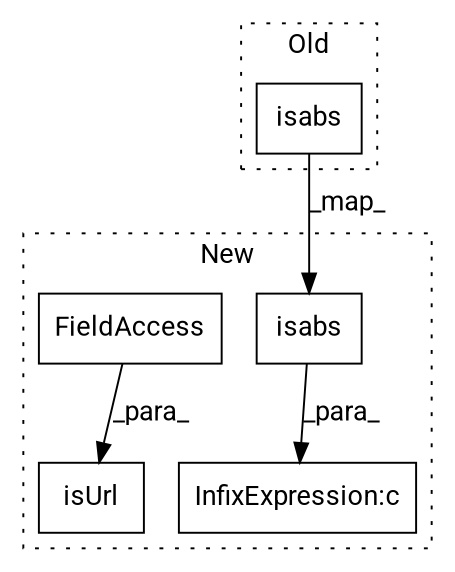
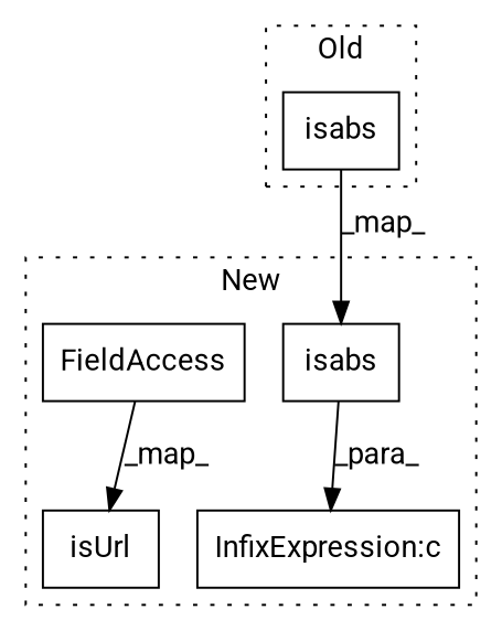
  digraph {
    fontname=Roboto
    node [a=32 fontname=Roboto l="6,1" shape=box]
    edge [fontname=Roboto]
    n1 [label=isabs s="7390,7416"]
    n2 [a=27 l=4 label="InfixExpression:c" s=7378]
    n3 [label=isUrl s="7351,7377"]
    n4 [a=22 l=20 label=FieldAccess s=7357]
    n5 [label=isabs s="7328,7354"]
    subgraph cluster_1 {
      label=New
      style=dotted
      n1
      n2
      n3
      n4
    }
    subgraph cluster_2 {
      label=Old
      style=dotted
      n5
    }
    n1 -> n2 [label=_para_]
-   n4 -> n3 [label=_para_]
+   n4 -> n3 [label=_map_]
    n5 -> n1 [label=_map_]
  }
